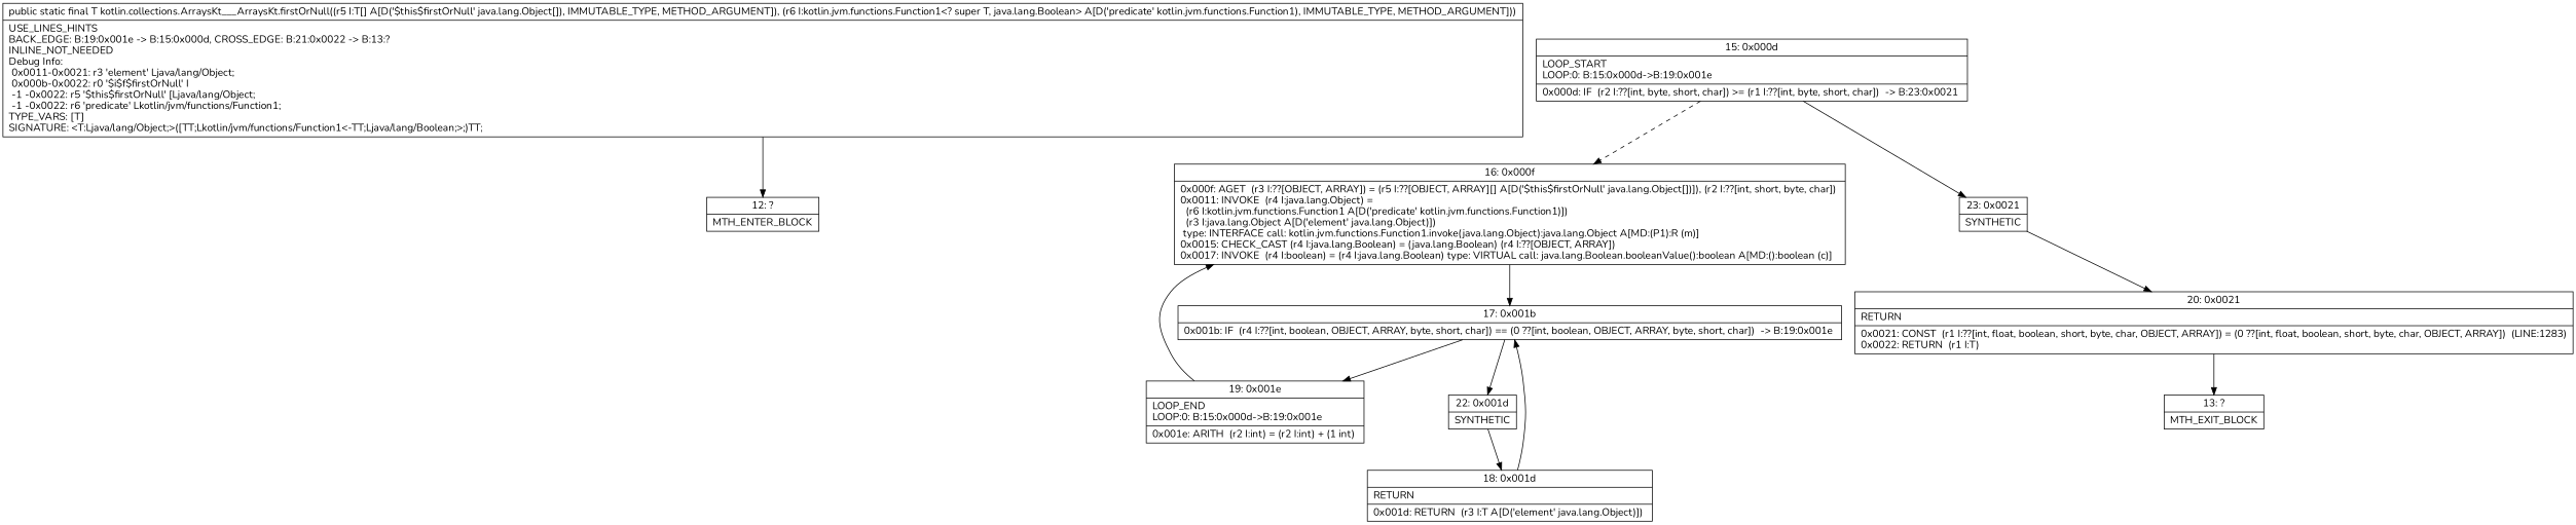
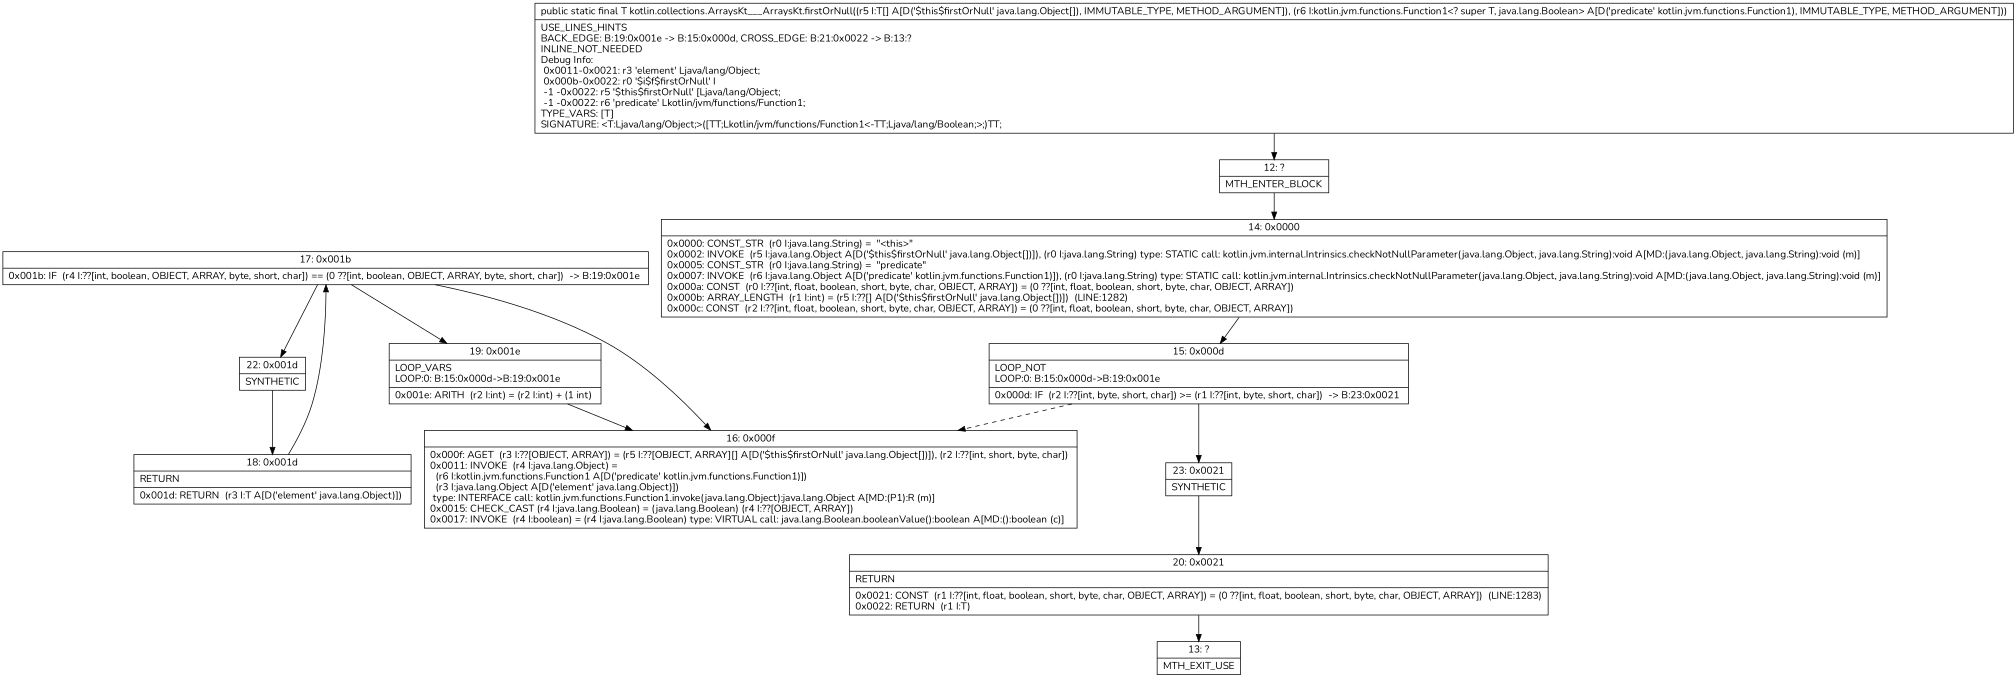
  digraph {
    fontname=Nunito
    node [fontname=Nunito shape=record]
    edge [fontname=Nunito]
    n1 [label="{12\:\ ?|MTH_ENTER_BLOCK\l}"]
-   n3 [label="{15\:\ 0x000d|LOOP_START\lLOOP:0: B:15:0x000d\-\>B:19:0x001e\l|0x000d: IF  (r2 I:??[int, byte, short, char]) \>= (r1 I:??[int, byte, short, char])  \-\> B:23:0x0021 \l}"]
+   n2 [label="{14\:\ 0x0000|0x0000: CONST_STR  (r0 I:java.lang.String) =  \"\<this\>\" \l0x0002: INVOKE  (r5 I:java.lang.Object A[D('$this$firstOrNull' java.lang.Object[])]), (r0 I:java.lang.String) type: STATIC call: kotlin.jvm.internal.Intrinsics.checkNotNullParameter(java.lang.Object, java.lang.String):void A[MD:(java.lang.Object, java.lang.String):void (m)]\l0x0005: CONST_STR  (r0 I:java.lang.String) =  \"predicate\" \l0x0007: INVOKE  (r6 I:java.lang.Object A[D('predicate' kotlin.jvm.functions.Function1)]), (r0 I:java.lang.String) type: STATIC call: kotlin.jvm.internal.Intrinsics.checkNotNullParameter(java.lang.Object, java.lang.String):void A[MD:(java.lang.Object, java.lang.String):void (m)]\l0x000a: CONST  (r0 I:??[int, float, boolean, short, byte, char, OBJECT, ARRAY]) = (0 ??[int, float, boolean, short, byte, char, OBJECT, ARRAY]) \l0x000b: ARRAY_LENGTH  (r1 I:int) = (r5 I:??[] A[D('$this$firstOrNull' java.lang.Object[])])  (LINE:1282)\l0x000c: CONST  (r2 I:??[int, float, boolean, short, byte, char, OBJECT, ARRAY]) = (0 ??[int, float, boolean, short, byte, char, OBJECT, ARRAY]) \l}"]
+   n3 [label="{15\:\ 0x000d|LOOP_NOT\lLOOP:0: B:15:0x000d\-\>B:19:0x001e\l|0x000d: IF  (r2 I:??[int, byte, short, char]) \>= (r1 I:??[int, byte, short, char])  \-\> B:23:0x0021 \l}"]
    n4 [label="{16\:\ 0x000f|0x000f: AGET  (r3 I:??[OBJECT, ARRAY]) = (r5 I:??[OBJECT, ARRAY][] A[D('$this$firstOrNull' java.lang.Object[])]), (r2 I:??[int, short, byte, char]) \l0x0011: INVOKE  (r4 I:java.lang.Object) = \l  (r6 I:kotlin.jvm.functions.Function1 A[D('predicate' kotlin.jvm.functions.Function1)])\l  (r3 I:java.lang.Object A[D('element' java.lang.Object)])\l type: INTERFACE call: kotlin.jvm.functions.Function1.invoke(java.lang.Object):java.lang.Object A[MD:(P1):R (m)]\l0x0015: CHECK_CAST (r4 I:java.lang.Boolean) = (java.lang.Boolean) (r4 I:??[OBJECT, ARRAY]) \l0x0017: INVOKE  (r4 I:boolean) = (r4 I:java.lang.Boolean) type: VIRTUAL call: java.lang.Boolean.booleanValue():boolean A[MD:():boolean (c)]\l}"]
    n5 [label="{23\:\ 0x0021|SYNTHETIC\l}"]
    n6 [label="{17\:\ 0x001b|0x001b: IF  (r4 I:??[int, boolean, OBJECT, ARRAY, byte, short, char]) == (0 ??[int, boolean, OBJECT, ARRAY, byte, short, char])  \-\> B:19:0x001e \l}"]
    n7 [label="{20\:\ 0x0021|RETURN\l|0x0021: CONST  (r1 I:??[int, float, boolean, short, byte, char, OBJECT, ARRAY]) = (0 ??[int, float, boolean, short, byte, char, OBJECT, ARRAY])  (LINE:1283)\l0x0022: RETURN  (r1 I:T) \l}"]
-   n8 [label="{19\:\ 0x001e|LOOP_END\lLOOP:0: B:15:0x000d\-\>B:19:0x001e\l|0x001e: ARITH  (r2 I:int) = (r2 I:int) + (1 int) \l}"]
+   n8 [label="{19\:\ 0x001e|LOOP_VARS\lLOOP:0: B:15:0x000d\-\>B:19:0x001e\l|0x001e: ARITH  (r2 I:int) = (r2 I:int) + (1 int) \l}"]
    n9 [label="{22\:\ 0x001d|SYNTHETIC\l}"]
    n10 [label="{18\:\ 0x001d|RETURN\l|0x001d: RETURN  (r3 I:T A[D('element' java.lang.Object)]) \l}"]
-   n11 [label="{13\:\ ?|MTH_EXIT_BLOCK\l}"]
+   n11 [label="{13\:\ ?|MTH_EXIT_USE\l}"]
    n12 [label="{public static final T kotlin.collections.ArraysKt___ArraysKt.firstOrNull((r5 I:T[] A[D('$this$firstOrNull' java.lang.Object[]), IMMUTABLE_TYPE, METHOD_ARGUMENT]), (r6 I:kotlin.jvm.functions.Function1\<? super T, java.lang.Boolean\> A[D('predicate' kotlin.jvm.functions.Function1), IMMUTABLE_TYPE, METHOD_ARGUMENT]))  | USE_LINES_HINTS\lBACK_EDGE: B:19:0x001e \-\> B:15:0x000d, CROSS_EDGE: B:21:0x0022 \-\> B:13:?\lINLINE_NOT_NEEDED\lDebug Info:\l  0x0011\-0x0021: r3 'element' Ljava\/lang\/Object;\l  0x000b\-0x0022: r0 '$i$f$firstOrNull' I\l  \-1 \-0x0022: r5 '$this$firstOrNull' [Ljava\/lang\/Object;\l  \-1 \-0x0022: r6 'predicate' Lkotlin\/jvm\/functions\/Function1;\lTYPE_VARS: [T]\lSIGNATURE: \<T:Ljava\/lang\/Object;\>([TT;Lkotlin\/jvm\/functions\/Function1\<\-TT;Ljava\/lang\/Boolean;\>;)TT;\l}"]
+   n1 -> n2
+   n2 -> n3
    n3 -> n4 [style=dashed]
    n3 -> n5
-   n4 -> n6
+   n6 -> n4
    n5 -> n7
    n6 -> n8
    n6 -> n9 [style=solid]
    n7 -> n11
    n8 -> n4
    n9 -> n10
    n10 -> n6
    n12 -> n1
  }
